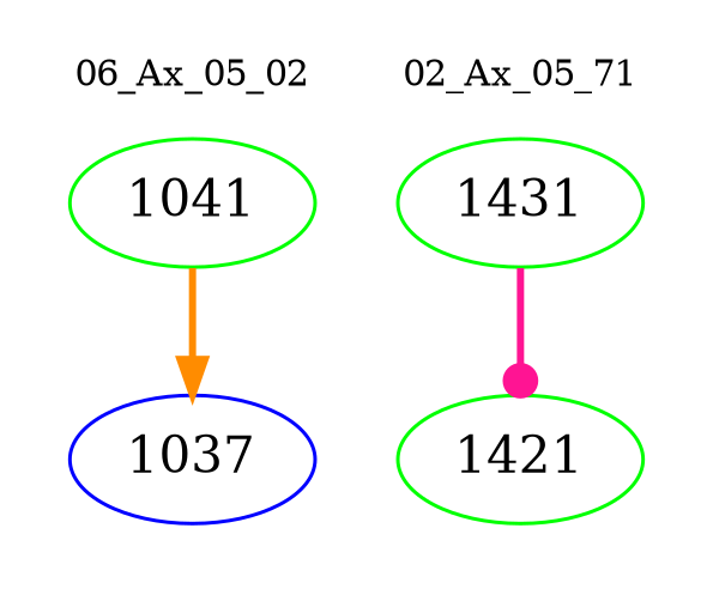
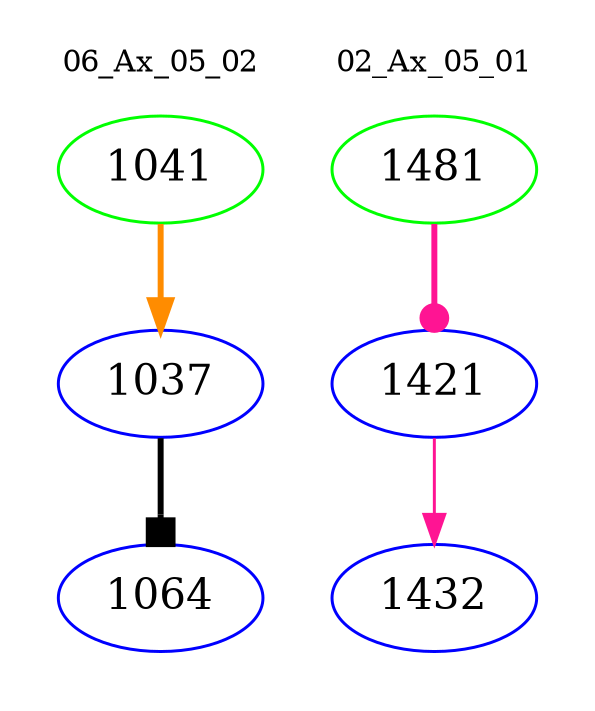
  digraph {
    node [color=blue]
    edge [arrowhead=normal color=deeppink style=bold]
    n1 [color=green label=1041]
    n2 [label=1037]
-   n4 [color=green label=1431]
-   n5 [color=green label=1421]
+   n3 [label=1064]
+   n4 [color=green label=1481]
+   n5 [label=1421]
+   n6 [label=1432]
    subgraph cluster_1 {
      color=white
      fontsize=10
      label="06_Ax_05_02"
      n1
      n2
+     n3
    }
    subgraph cluster_2 {
      color=white
      fontsize=10
-     label="02_Ax_05_71"
+     label="02_Ax_05_01"
      n4
      n5
+     n6
    }
    n1 -> n2 [color=darkorange]
+   n2 -> n3 [arrowhead=box color=black]
    n4 -> n5 [arrowhead=dot]
+   n5 -> n6 [style=solid]
  }
